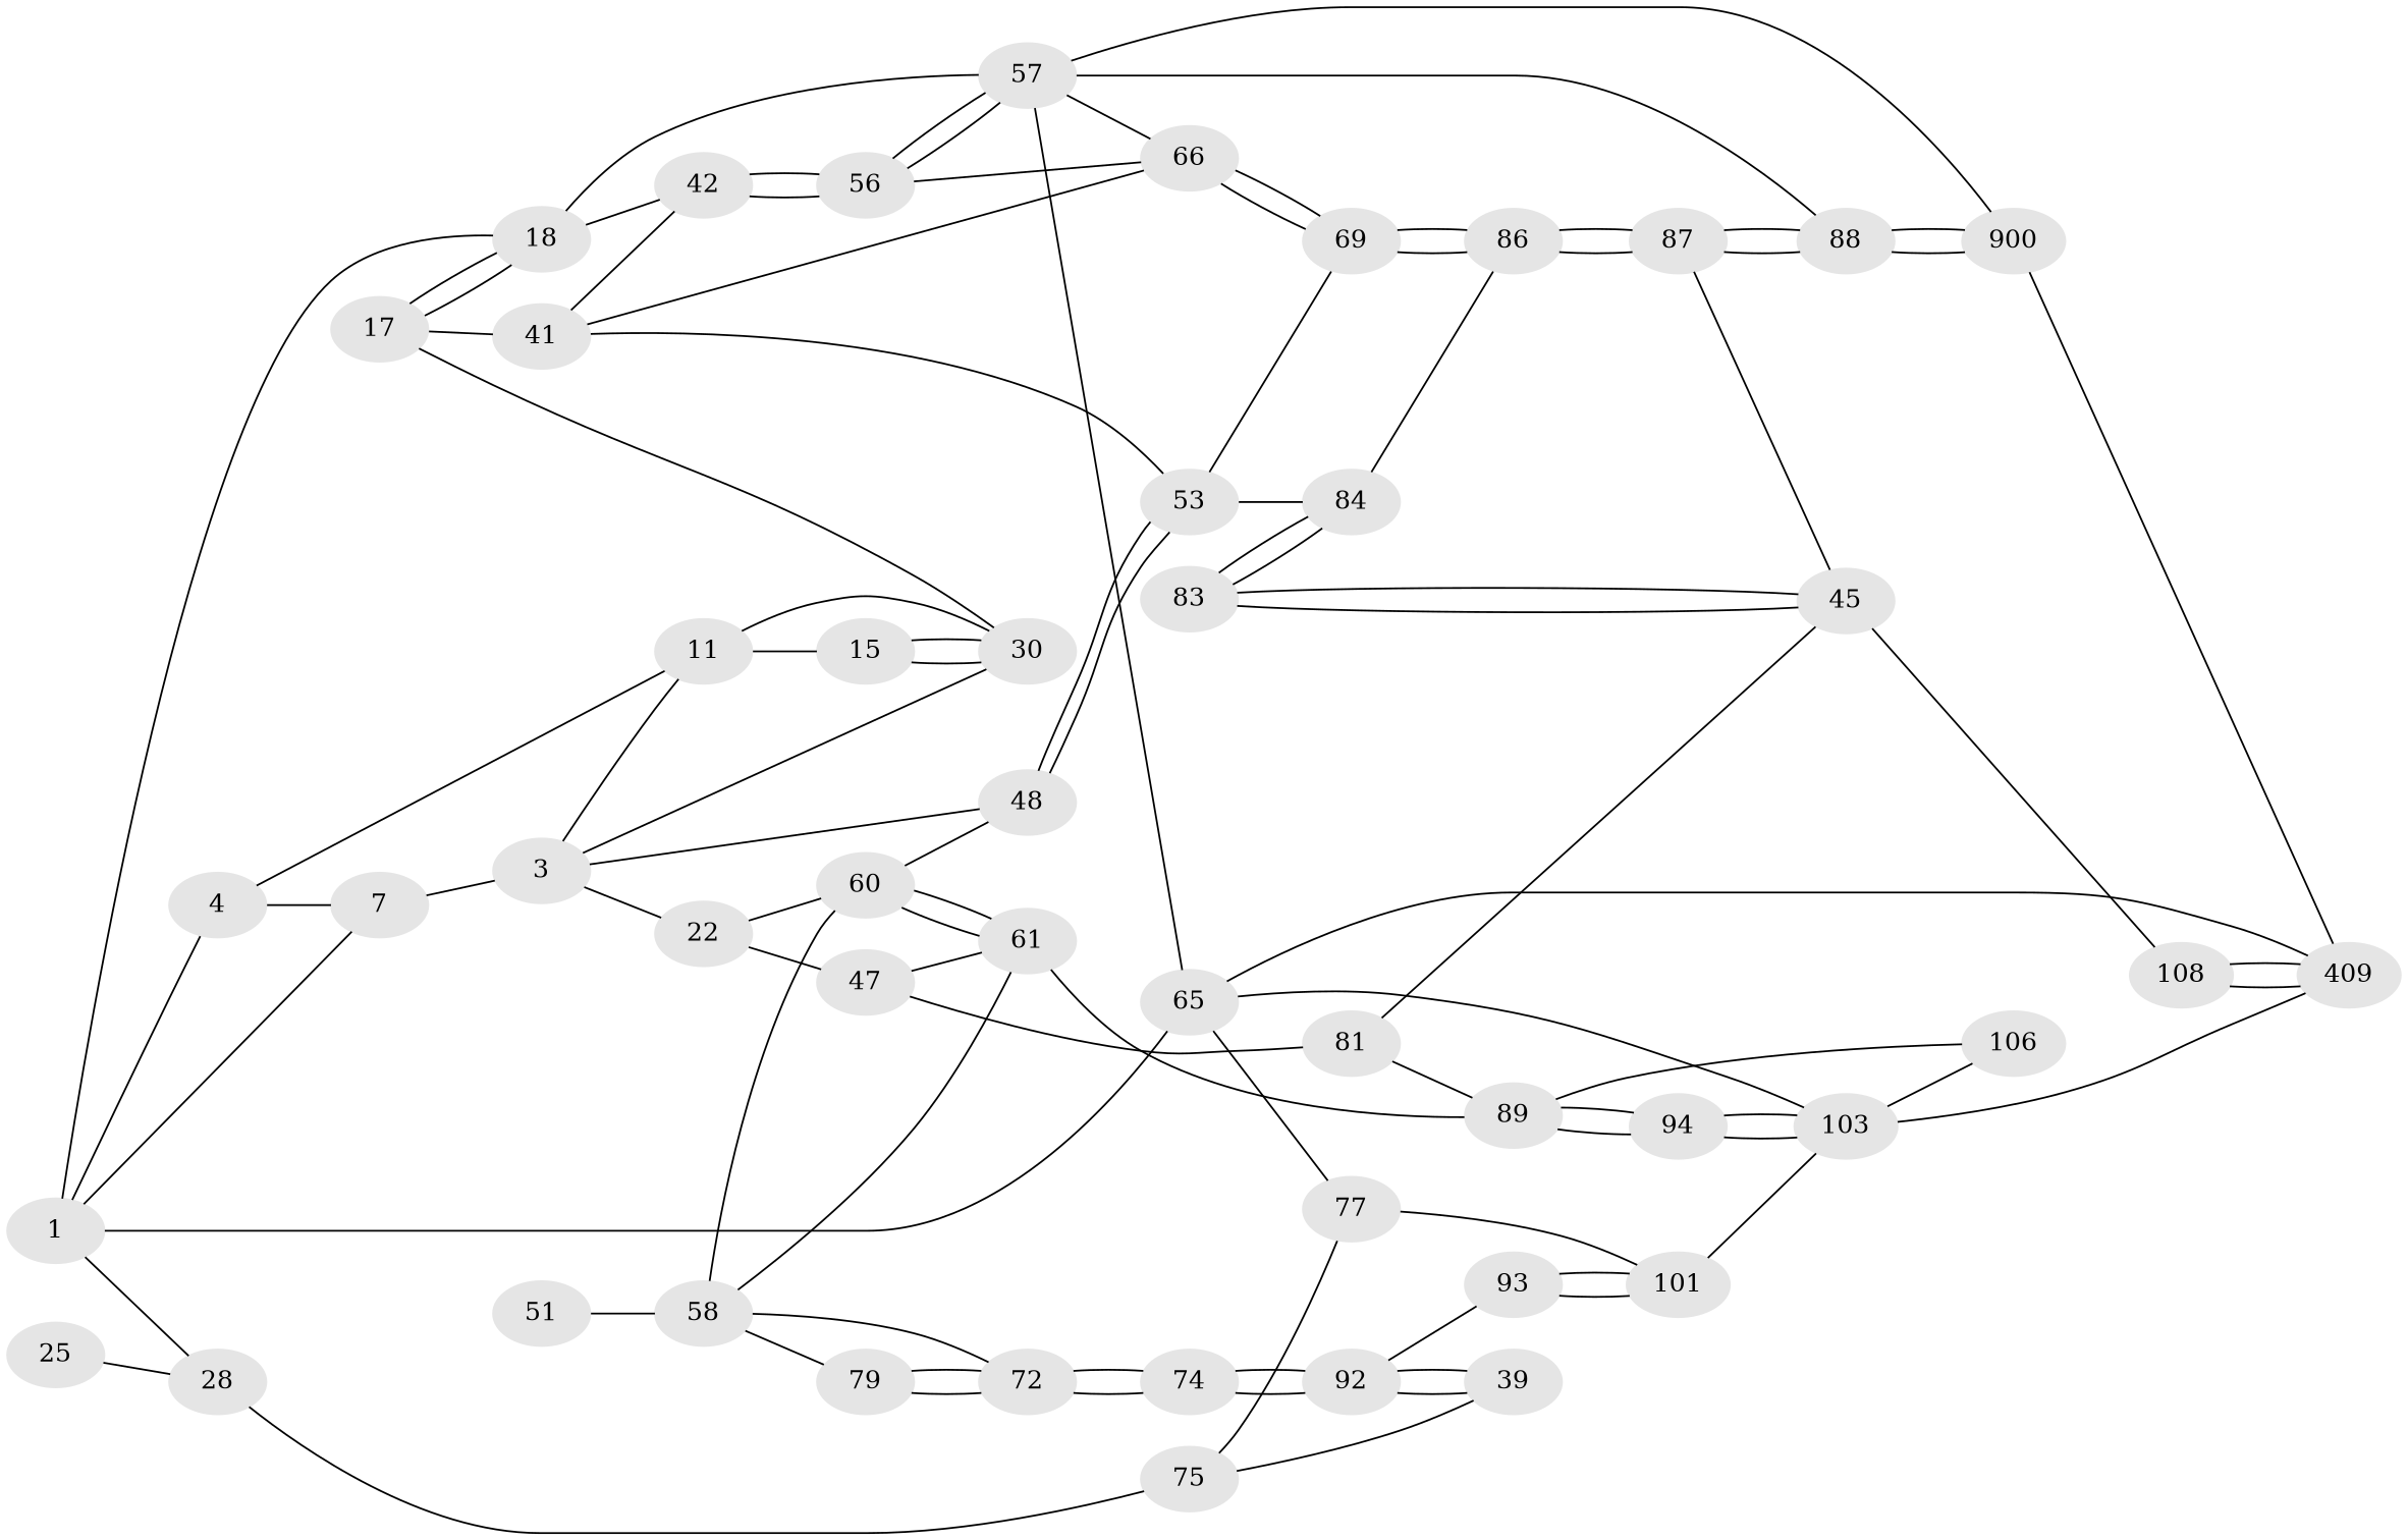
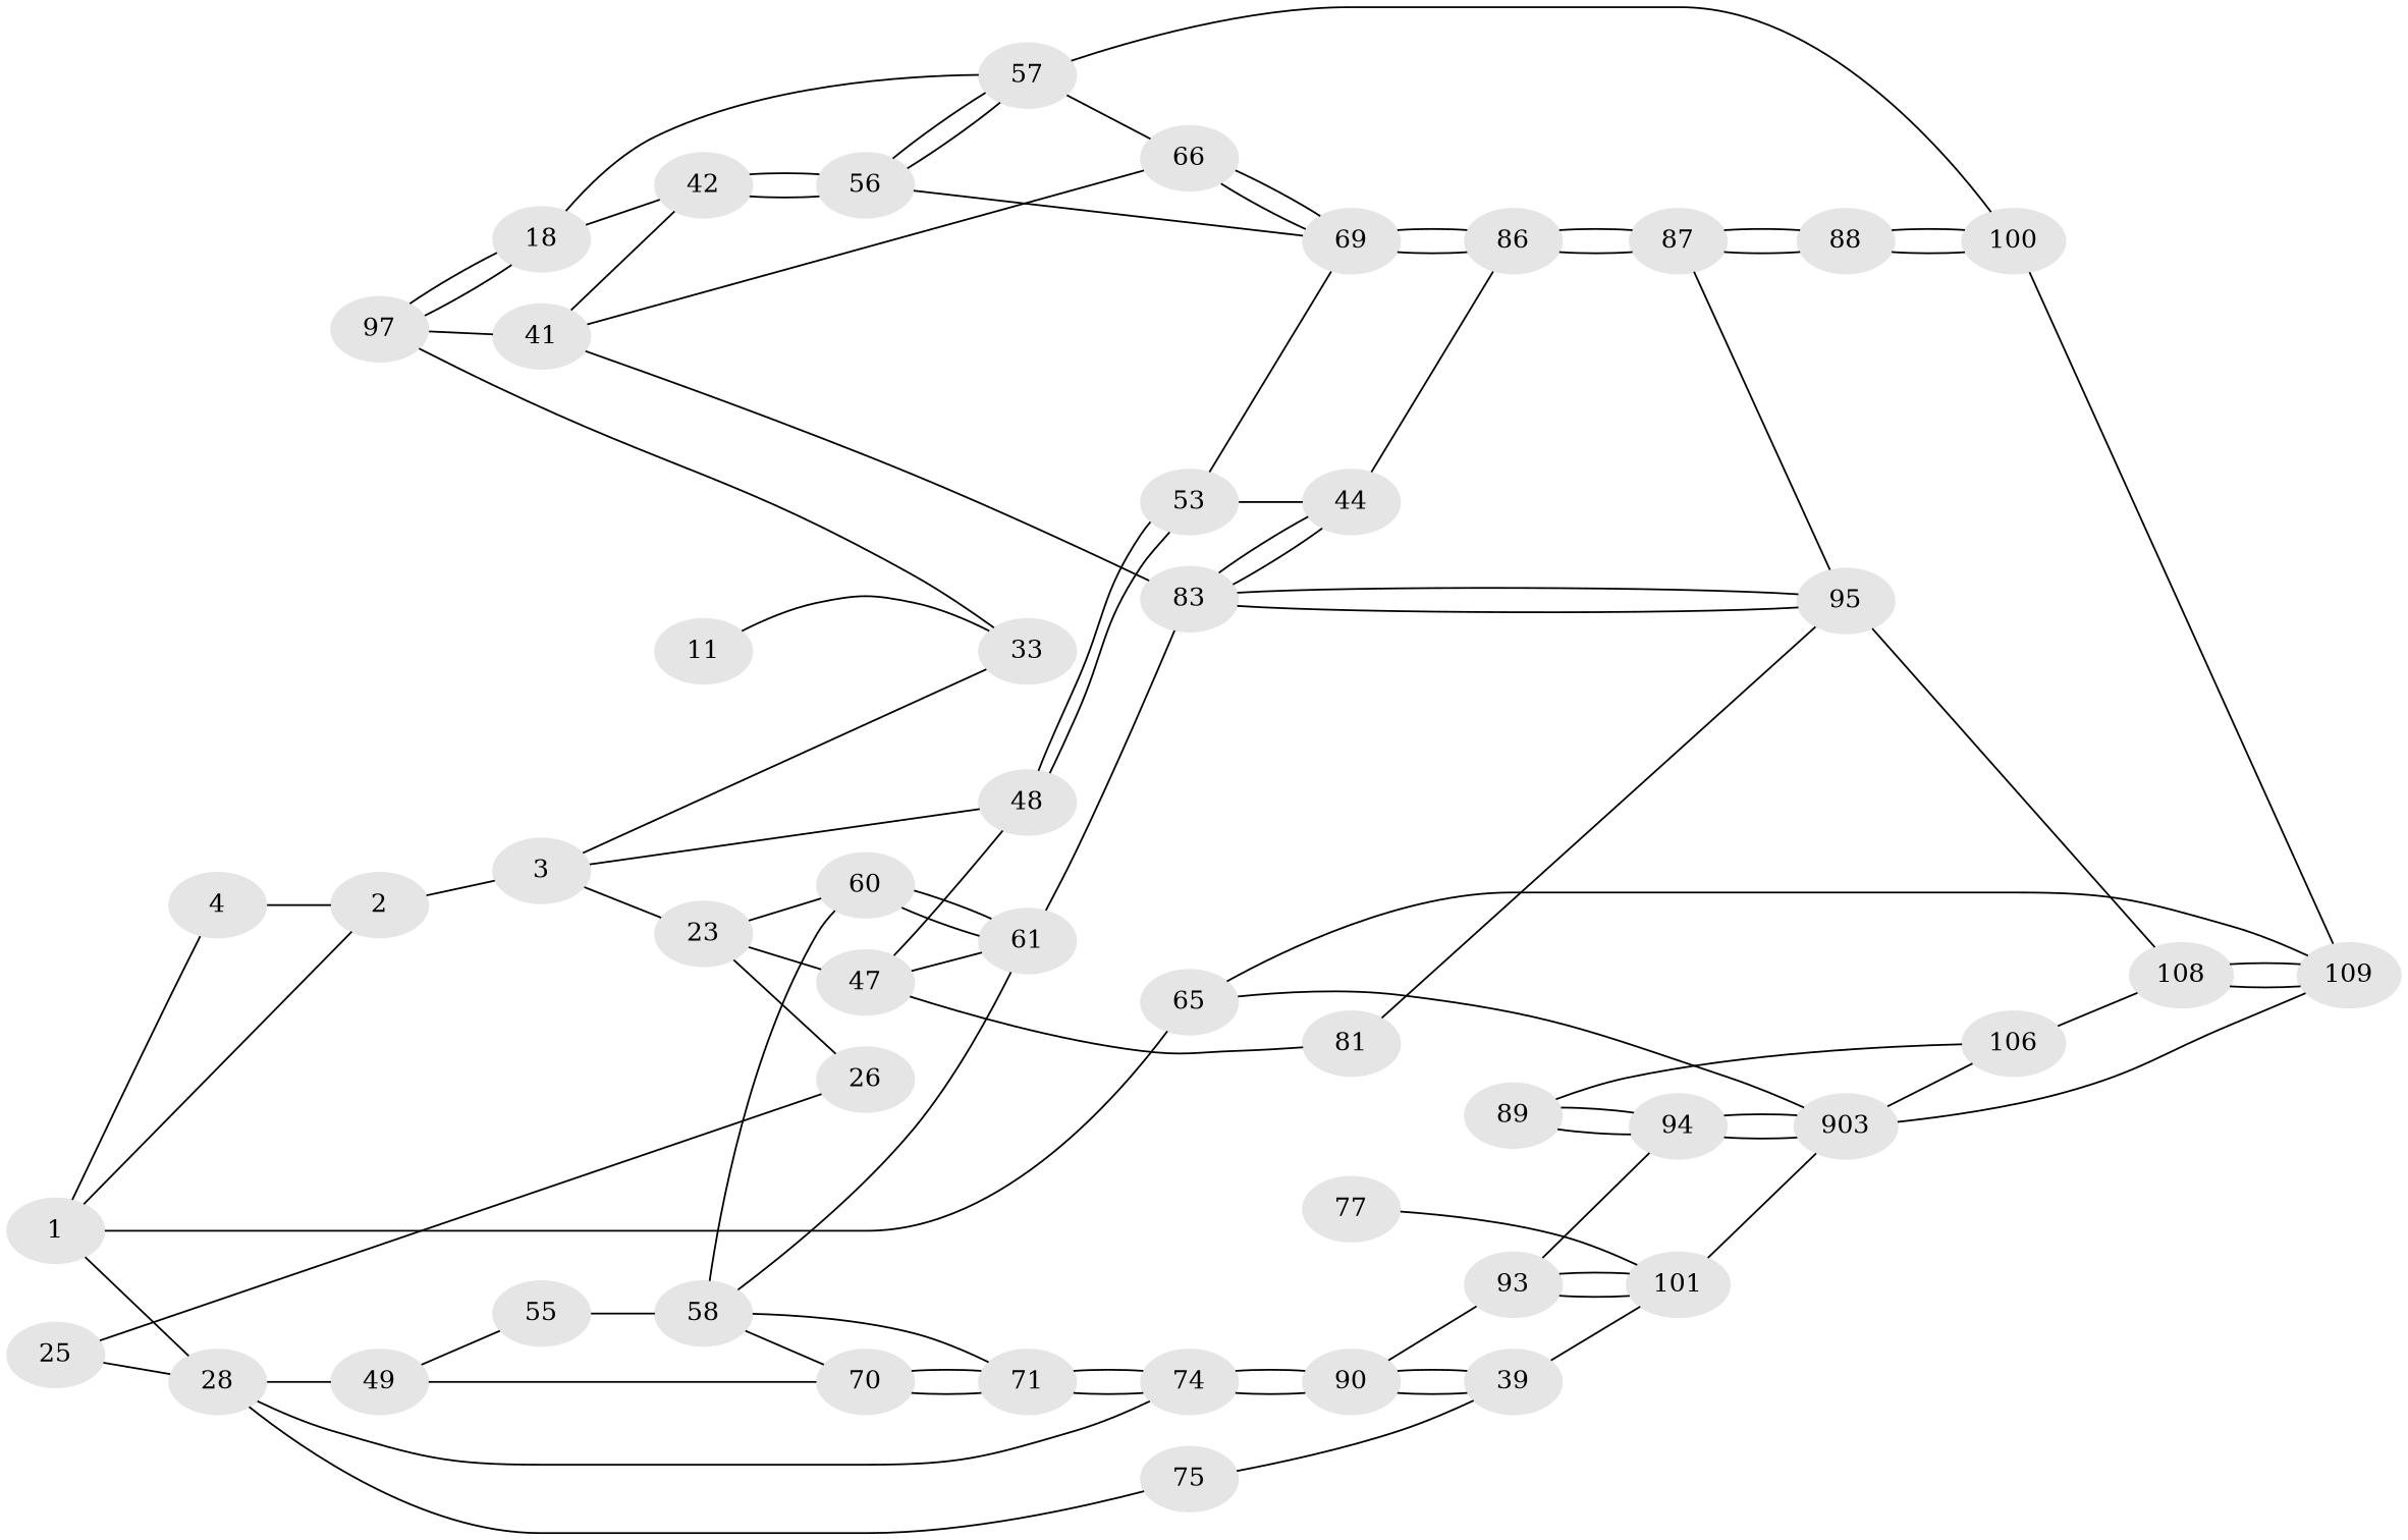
  graph {
    rankdir=LR
    node [color=gray90 style=filled]
    1 [super="+6+2"]
    4 [super="+12+5"]
-   7 [super="+8"]
+   7 [super="+8" label=2]
    18 [super="+19"]
    28 [super="+46+29"]
    65 [super="+76"]
    11 [super="+16"]
    n8 [label=3 super="+21+10"]
    42
    57 [super="+63"]
    75 [super="+78"]
+   49 [super="+50"]
    74
    77
-   103 [super="+104"]
-   109 [super="+110" label=409]
+   103 [super="+104" label=903]
+   109 [super="+110"]
    n17 [label=39]
-   33 [super="+34" label=30]
-   15
-   22 [super="+36+23"]
+   33 [super="+34"]
+   22 [super="+36+23" label=23]
    48
+   26
    47 [super="+62"]
    60
    53 [super="+54"]
-   17 [super="+32"]
+   17 [super="+32" label=97]
    41 [super="+55"]
    66 [super="+67"]
    56
    88
-   100 [label=900]
+   100
    25 [super="+30"]
    61 [super="+80"]
    81 [super="+91"]
-   51
-   70 [label=79]
-   92
+   51 [label=55]
+   70
+   92 [label=90]
    69
-   84
+   84 [label=44]
    58 [super="+59"]
    89 [super="+90"]
-   95 [super="+98" label=45]
-   71 [label=72]
+   95 [super="+98"]
+   71
    86
    94
    106
    101 [super="+107"]
    87
    93
    108
    83
    1 -- 4
    1 -- 7
-   1 -- 18
    1 -- 28 [weight=2]
    1 -- 65 [weight=2]
    4 -- 7
-   4 -- 11
    7 -- n8
    18 -- 42
    18 -- 57
    28 -- 75
-   65 -- 77
+   28 -- 49 [weight=2]
+   28 -- 74
    65 -- 103
    65 -- 109
    11 -- 33
-   11 -- 15
-   n8 -- 11
    n8 -- 33
    n8 -- 22 [weight=2]
    n8 -- 48
    42 -- 56
    42 -- 56
-   57 -- 65
    57 -- 66
-   57 -- 88
    57 -- 100
-   75 -- 77
    75 -- n17
+   49 -- 51
+   49 -- 70
    74 -- 92
    74 -- 92
    77 -- 101
    103 -- 109
    103 -- 106
-   15 -- 33
-   15 -- 33
+   n17 -- 101
+   22 -- 26 [weight=2]
    22 -- 47
    22 -- 60
    48 -- 53
    48 -- 53
-   60 -- 48
+   47 -- 48
    47 -- 61
    47 -- 81
    60 -- 61
    60 -- 61
    53 -- 69
    53 -- 84
    17 -- 18
    17 -- 18
    17 -- 33
    17 -- 41
    41 -- 42
-   41 -- 53
+   41 -- 83
    41 -- 66
    66 -- 69
    66 -- 69
    56 -- 57
    56 -- 57
-   56 -- 66
+   56 -- 69
    88 -- 100
    88 -- 100
    100 -- 109
    25 -- 28
-   61 -- 89
-   81 -- 89 [weight=2]
+   25 -- 26
+   61 -- 83
    81 -- 95
    51 -- 58
    70 -- 71
    70 -- 71
    92 -- n17
    92 -- n17
    92 -- 93
    69 -- 86
    69 -- 86
    84 -- 86
    58 -- 60
    58 -- 61
    58 -- 70
    58 -- 71
    89 -- 94
    89 -- 94
    89 -- 106
    95 -- 108
    71 -- 74
    71 -- 74
    86 -- 87
    86 -- 87
    94 -- 103
    94 -- 103
+   106 -- 108
    101 -- 103
    87 -- 88
    87 -- 88
    87 -- 95
+   93 -- 94
    93 -- 101
    93 -- 101
    108 -- 109
    108 -- 109
    83 -- 84
    83 -- 84
    83 -- 95
    83 -- 95
  }
